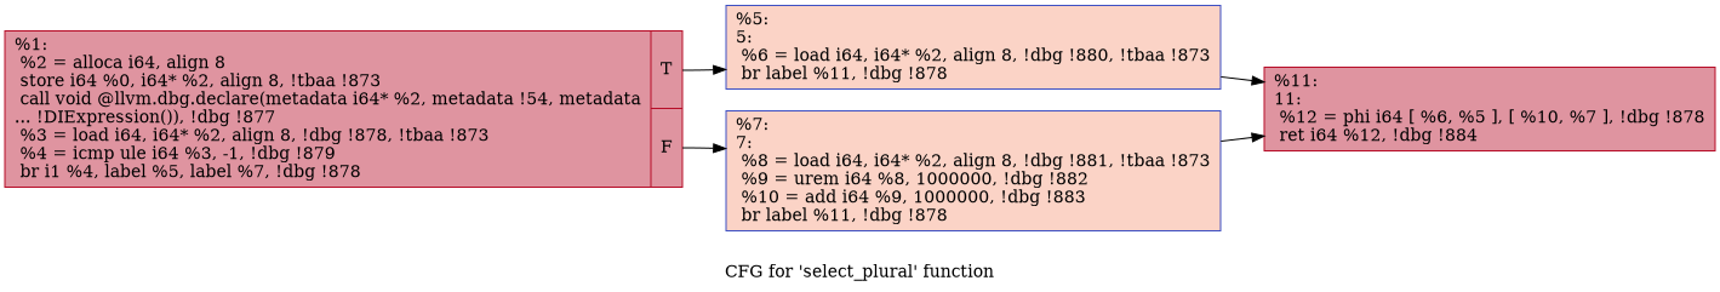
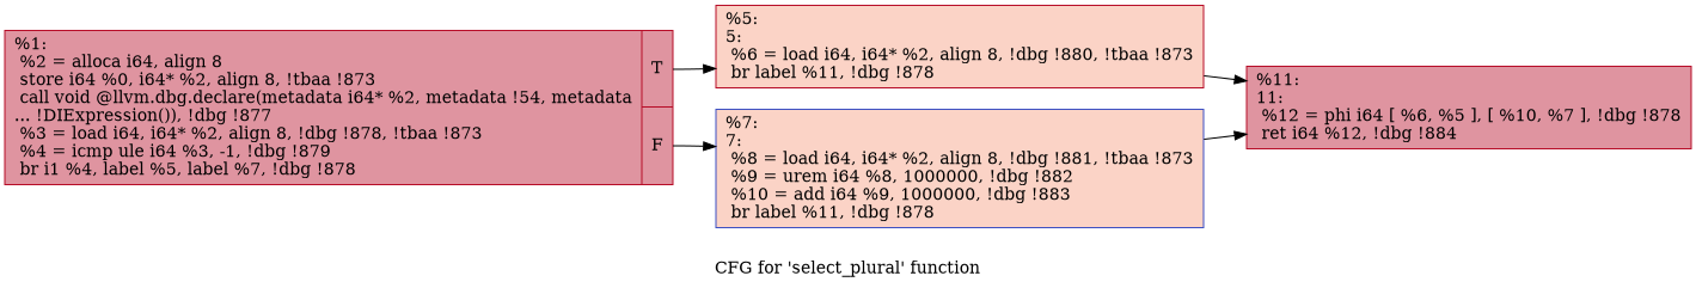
  digraph {
    label="CFG for 'select_plural' function"
    rankdir=LR
    node [color="#b70d28ff" fillcolor="#b70d2870" shape=record style=filled]
    n1 [label="{%1:\l  %2 = alloca i64, align 8\l  store i64 %0, i64* %2, align 8, !tbaa !873\l  call void @llvm.dbg.declare(metadata i64* %2, metadata !54, metadata\l... !DIExpression()), !dbg !877\l  %3 = load i64, i64* %2, align 8, !dbg !878, !tbaa !873\l  %4 = icmp ule i64 %3, -1, !dbg !879\l  br i1 %4, label %5, label %7, !dbg !878\l|{<s0>T|<s1>F}}"]
-   n2 [color="#3d50c3ff" fillcolor="#f59c7d70" label="{%5:\l5:                                                \l  %6 = load i64, i64* %2, align 8, !dbg !880, !tbaa !873\l  br label %11, !dbg !878\l}"]
+   n2 [fillcolor="#f59c7d70" label="{%5:\l5:                                                \l  %6 = load i64, i64* %2, align 8, !dbg !880, !tbaa !873\l  br label %11, !dbg !878\l}"]
    n3 [color="#3d50c3ff" fillcolor="#f59c7d70" label="{%7:\l7:                                                \l  %8 = load i64, i64* %2, align 8, !dbg !881, !tbaa !873\l  %9 = urem i64 %8, 1000000, !dbg !882\l  %10 = add i64 %9, 1000000, !dbg !883\l  br label %11, !dbg !878\l}"]
    n4 [label="{%11:\l11:                                               \l  %12 = phi i64 [ %6, %5 ], [ %10, %7 ], !dbg !878\l  ret i64 %12, !dbg !884\l}"]
    n1 -> n2 [tailport=s0]
    n1 -> n3 [tailport=s1]
    n2 -> n4
    n3 -> n4
  }
